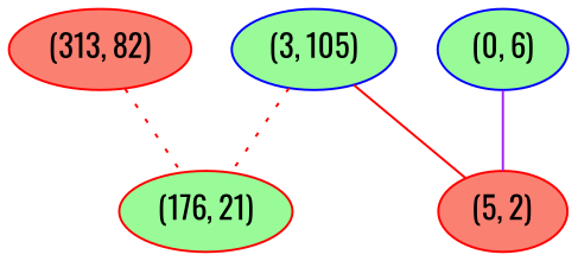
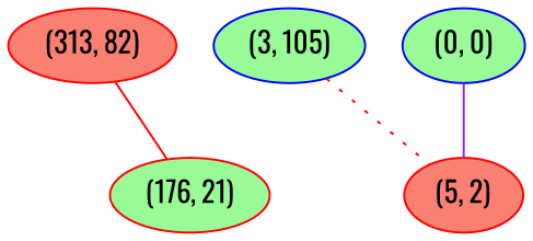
  graph {
    fontname=Oswald
    node [color=red fillcolor=palegreen fontname=Oswald style=filled]
    edge [color=red fontname=Oswald style=dotted weight=1]
    n1 [fillcolor=salmon label="(313, 82)"]
    "(176, 21)"
-   "(0, 0)" [color=blue label="(0, 6)"]
+   "(0, 0)" [color=blue]
    "(5, 2)" [fillcolor=salmon]
    "(3, 105)" [color=blue]
-   n1 -- "(176, 21)"
+   n1 -- "(176, 21)" [style=solid]
    "(0, 0)" -- "(5, 2)" [color=purple style=solid weight=4]
-   "(3, 105)" -- "(176, 21)"
-   "(3, 105)" -- "(5, 2)" [style=solid]
+   "(3, 105)" -- "(5, 2)"
  }
